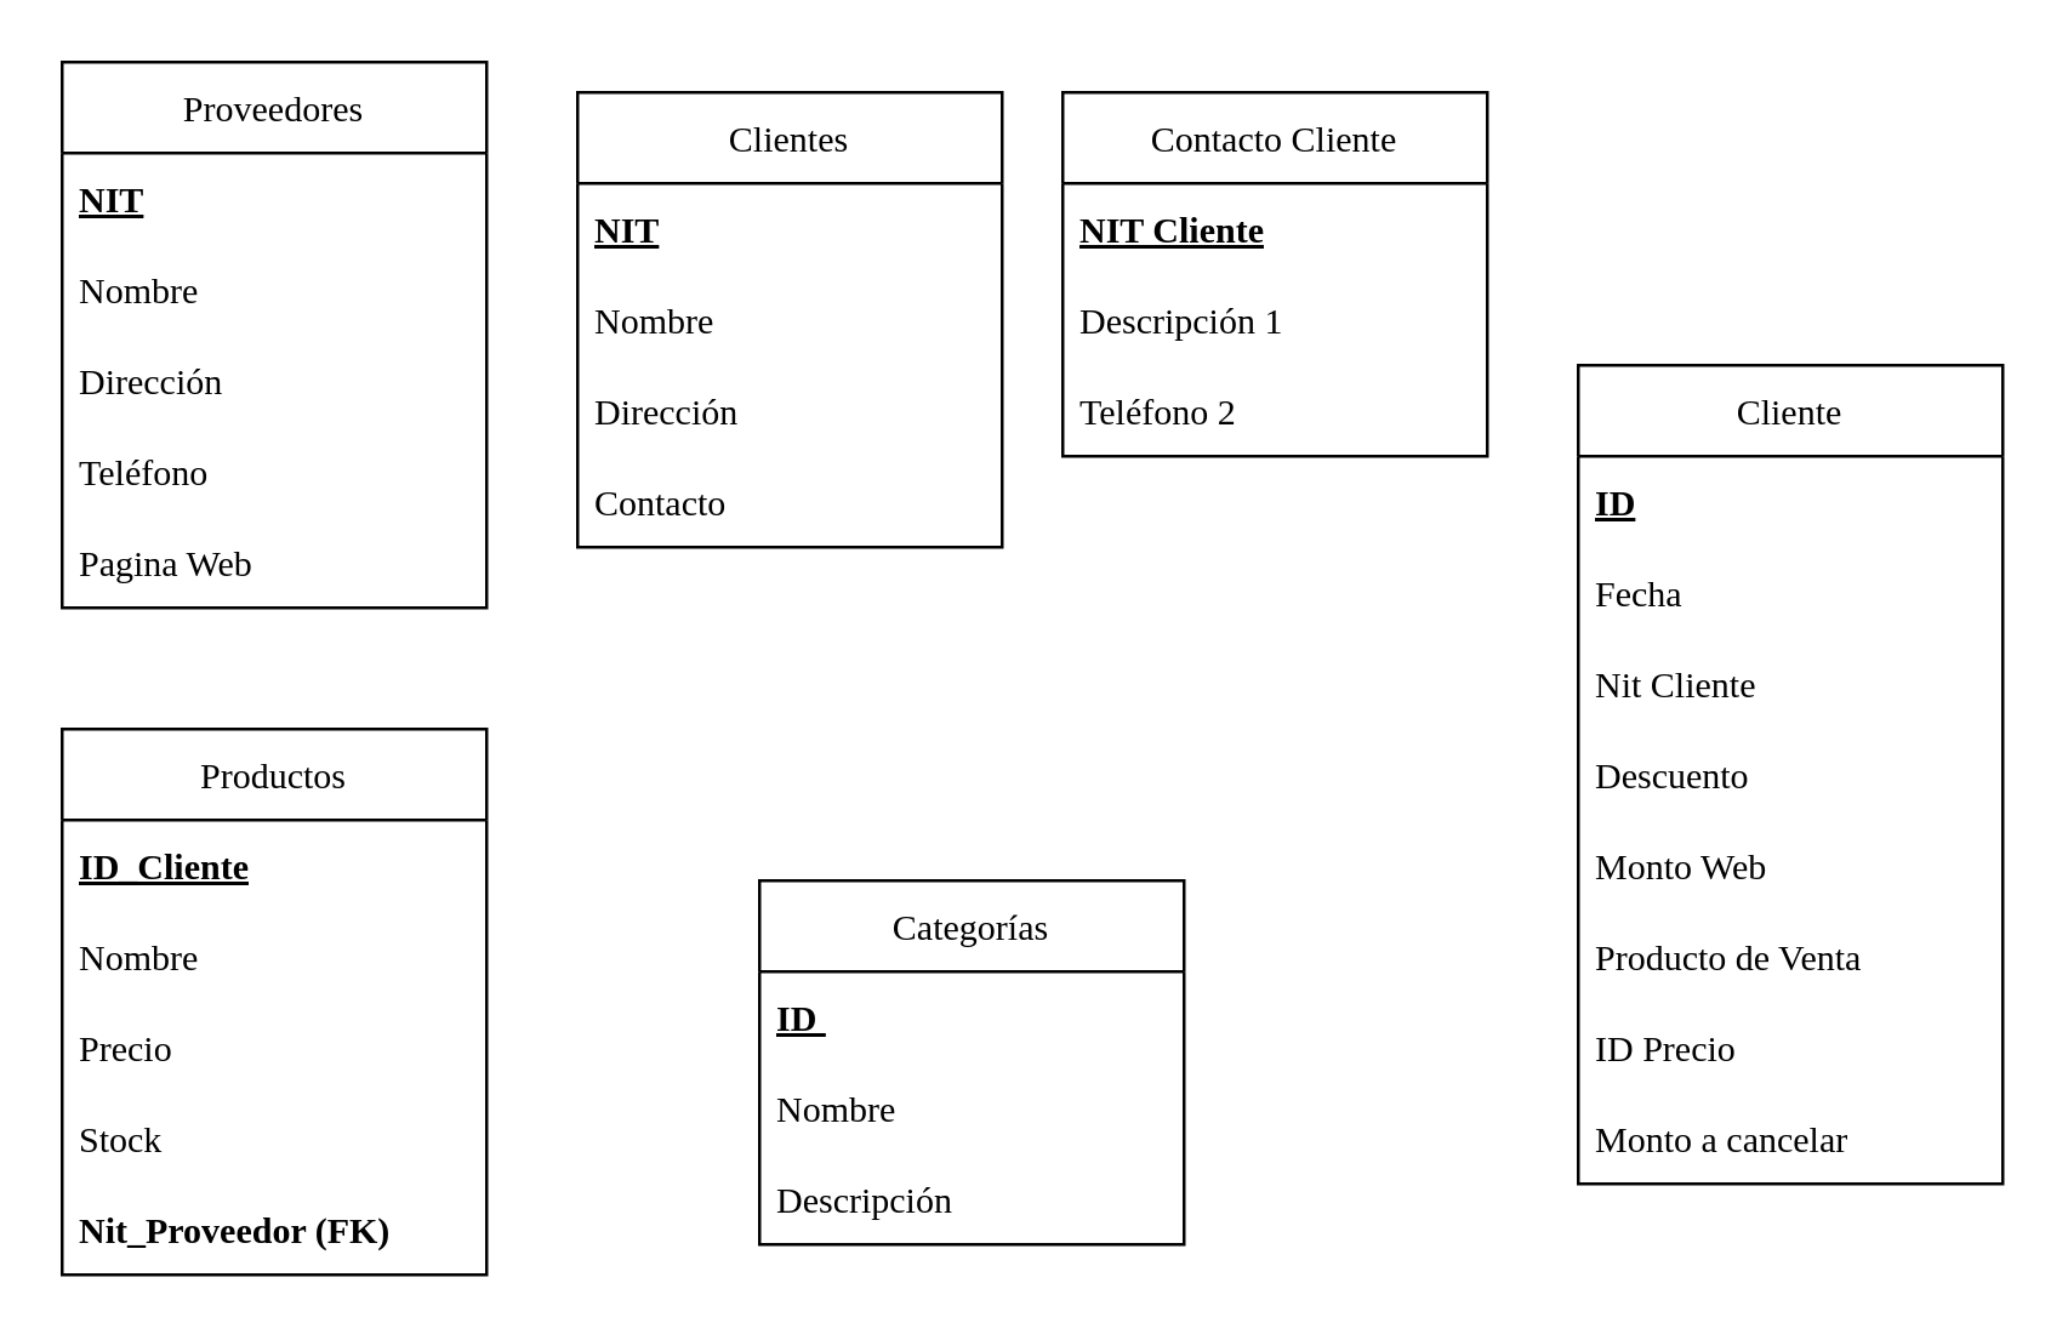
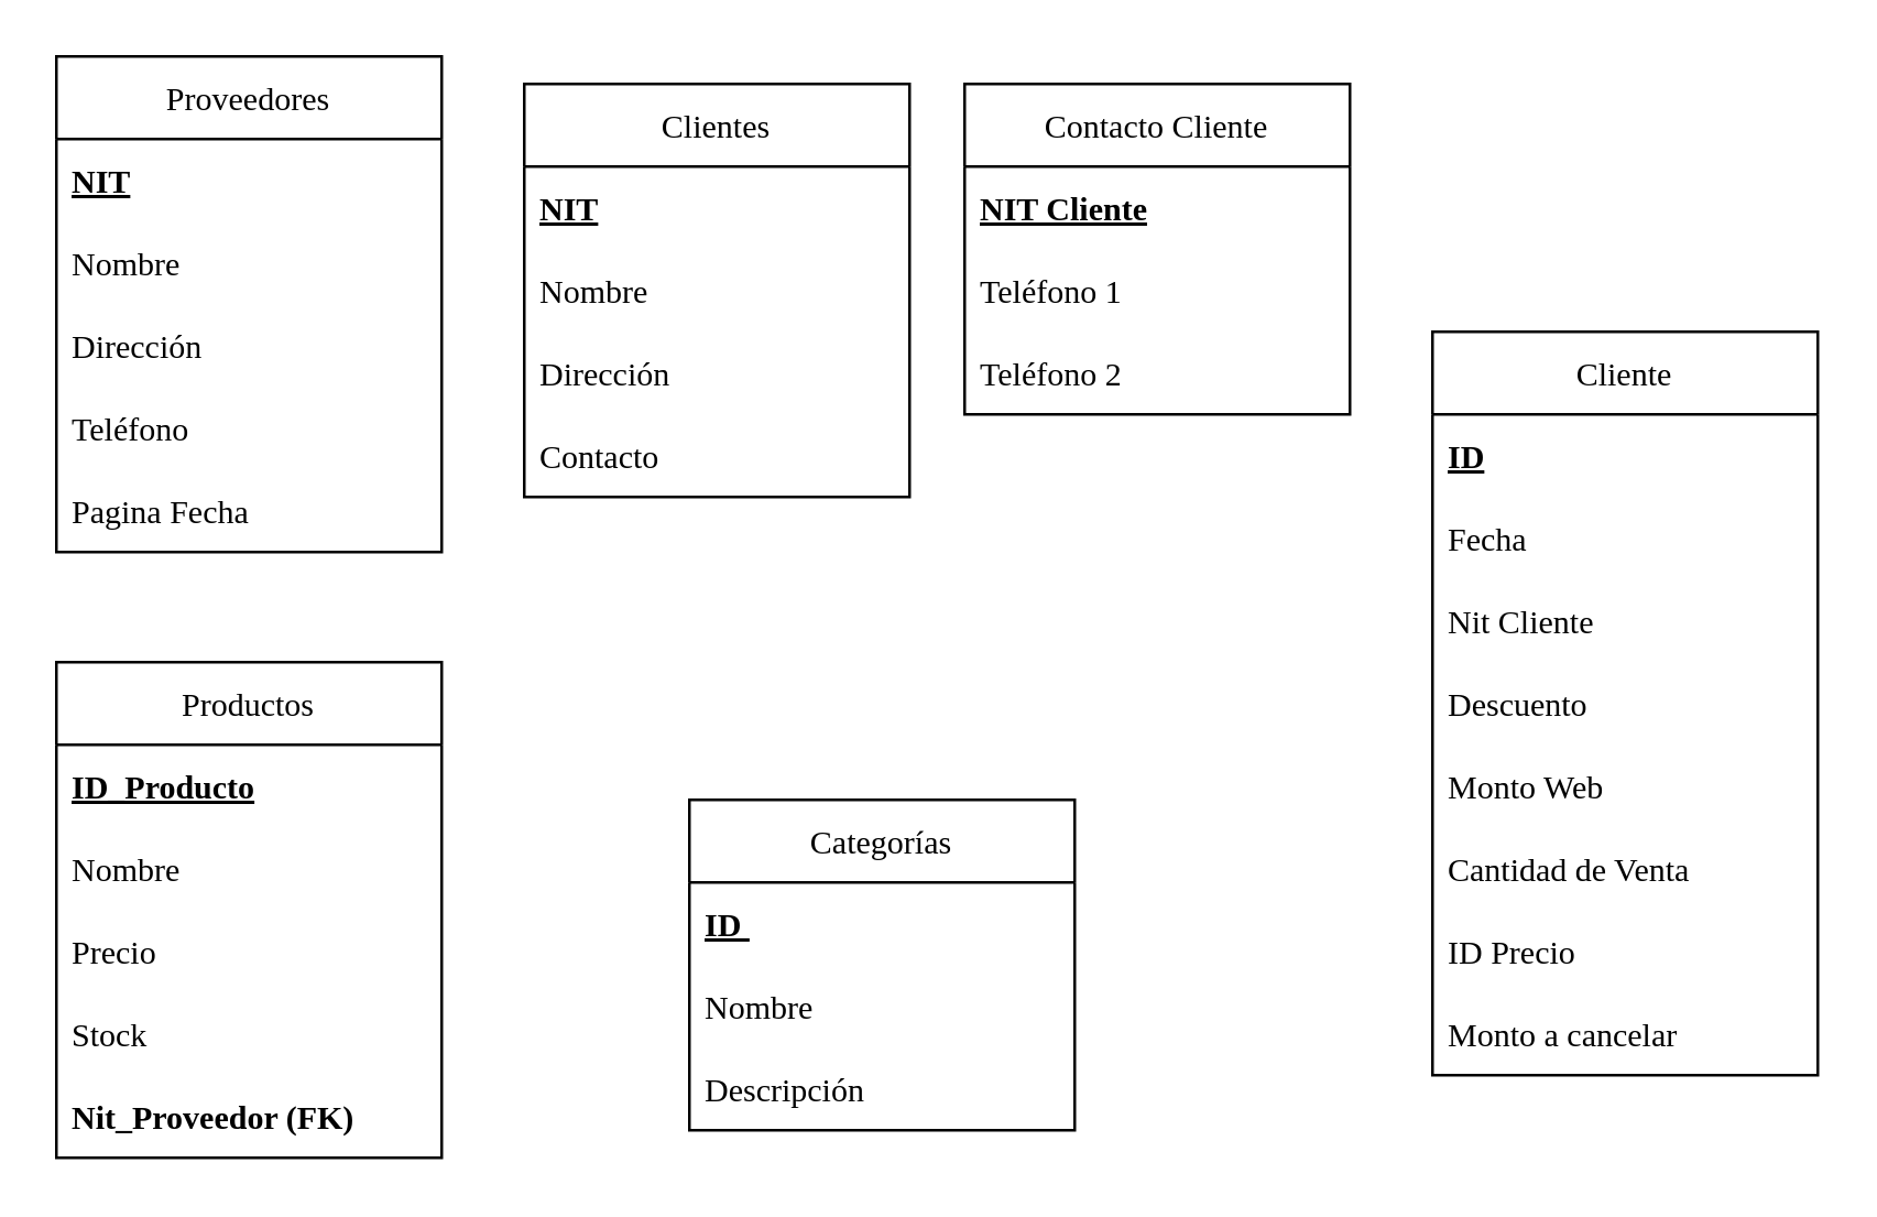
  <mxCell id="0" value="" />
  <mxCell id="1" parent="0" />
  <mxCell id="2" value="Proveedores" style="swimlane;fontStyle=0;childLayout=stackLayout;horizontal=1;startSize=30;horizontalStack=0;resizeParent=1;resizeParentMax=0;resizeLast=0;collapsible=1;marginBottom=0;fontFamily=Times New Roman;" parent="1" vertex="1"><mxGeometry x="20" y="20" width="140" height="180" as="geometry" /></mxCell>
  <mxCell id="3" value="NIT" style="text;strokeColor=none;fillColor=none;align=left;verticalAlign=middle;spacingLeft=4;spacingRight=4;overflow=hidden;points=[[0,0.5],[1,0.5]];portConstraint=eastwest;rotatable=0;fontFamily=Times New Roman;fontStyle=5" parent="2" vertex="1"><mxGeometry y="30" width="140" height="30" as="geometry" /></mxCell>
  <mxCell id="4" value="Nombre" style="text;strokeColor=none;fillColor=none;align=left;verticalAlign=middle;spacingLeft=4;spacingRight=4;overflow=hidden;points=[[0,0.5],[1,0.5]];portConstraint=eastwest;rotatable=0;fontFamily=Times New Roman;" parent="2" vertex="1"><mxGeometry y="60" width="140" height="30" as="geometry" /></mxCell>
  <mxCell id="5" value="Dirección" style="text;strokeColor=none;fillColor=none;align=left;verticalAlign=middle;spacingLeft=4;spacingRight=4;overflow=hidden;points=[[0,0.5],[1,0.5]];portConstraint=eastwest;rotatable=0;fontFamily=Times New Roman;gradientColor=none;" parent="2" vertex="1"><mxGeometry y="90" width="140" height="30" as="geometry" /></mxCell>
  <mxCell id="6" value="Teléfono " style="text;strokeColor=none;fillColor=none;align=left;verticalAlign=middle;spacingLeft=4;spacingRight=4;overflow=hidden;points=[[0,0.5],[1,0.5]];portConstraint=eastwest;rotatable=0;fontFamily=Times New Roman;gradientColor=none;" parent="2" vertex="1"><mxGeometry y="120" width="140" height="30" as="geometry" /></mxCell>
- <mxCell id="7" value="Pagina Web" style="text;strokeColor=none;fillColor=none;align=left;verticalAlign=middle;spacingLeft=4;spacingRight=4;overflow=hidden;points=[[0,0.5],[1,0.5]];portConstraint=eastwest;rotatable=0;fontFamily=Times New Roman;gradientColor=none;" parent="2" vertex="1"><mxGeometry y="150" width="140" height="30" as="geometry" /></mxCell>
+ <mxCell id="7" value="Pagina Fecha" style="text;strokeColor=none;fillColor=none;align=left;verticalAlign=middle;spacingLeft=4;spacingRight=4;overflow=hidden;points=[[0,0.5],[1,0.5]];portConstraint=eastwest;rotatable=0;fontFamily=Times New Roman;gradientColor=none;" parent="2" vertex="1"><mxGeometry y="150" width="140" height="30" as="geometry" /></mxCell>
  <mxCell id="8" value="Categorías" style="swimlane;fontStyle=0;childLayout=stackLayout;horizontal=1;startSize=30;horizontalStack=0;resizeParent=1;resizeParentMax=0;resizeLast=0;collapsible=1;marginBottom=0;fontFamily=Times New Roman;" parent="1" vertex="1"><mxGeometry x="250" y="290" width="140" height="120" as="geometry" /></mxCell>
  <mxCell id="9" value="ID " style="text;strokeColor=none;fillColor=none;align=left;verticalAlign=middle;spacingLeft=4;spacingRight=4;overflow=hidden;points=[[0,0.5],[1,0.5]];portConstraint=eastwest;rotatable=0;fontFamily=Times New Roman;fontStyle=5" parent="8" vertex="1"><mxGeometry y="30" width="140" height="30" as="geometry" /></mxCell>
  <mxCell id="10" value="Nombre" style="text;strokeColor=none;fillColor=none;align=left;verticalAlign=middle;spacingLeft=4;spacingRight=4;overflow=hidden;points=[[0,0.5],[1,0.5]];portConstraint=eastwest;rotatable=0;fontFamily=Times New Roman;" parent="8" vertex="1"><mxGeometry y="60" width="140" height="30" as="geometry" /></mxCell>
  <mxCell id="11" value="Descripción" style="text;strokeColor=none;fillColor=none;align=left;verticalAlign=middle;spacingLeft=4;spacingRight=4;overflow=hidden;points=[[0,0.5],[1,0.5]];portConstraint=eastwest;rotatable=0;fontFamily=Times New Roman;" parent="8" vertex="1"><mxGeometry y="90" width="140" height="30" as="geometry" /></mxCell>
  <mxCell id="12" value="Productos" style="swimlane;fontStyle=0;childLayout=stackLayout;horizontal=1;startSize=30;horizontalStack=0;resizeParent=1;resizeParentMax=0;resizeLast=0;collapsible=1;marginBottom=0;fontFamily=Times New Roman;" parent="1" vertex="1"><mxGeometry x="20" y="240" width="140" height="180" as="geometry" /></mxCell>
- <mxCell id="13" value="ID_Cliente" style="text;strokeColor=none;fillColor=none;align=left;verticalAlign=middle;spacingLeft=4;spacingRight=4;overflow=hidden;points=[[0,0.5],[1,0.5]];portConstraint=eastwest;rotatable=0;fontFamily=Times New Roman;fontStyle=5" parent="12" vertex="1"><mxGeometry y="30" width="140" height="30" as="geometry" /></mxCell>
+ <mxCell id="13" value="ID_Producto" style="text;strokeColor=none;fillColor=none;align=left;verticalAlign=middle;spacingLeft=4;spacingRight=4;overflow=hidden;points=[[0,0.5],[1,0.5]];portConstraint=eastwest;rotatable=0;fontFamily=Times New Roman;fontStyle=5" parent="12" vertex="1"><mxGeometry y="30" width="140" height="30" as="geometry" /></mxCell>
  <mxCell id="14" value="Nombre" style="text;strokeColor=none;fillColor=none;align=left;verticalAlign=middle;spacingLeft=4;spacingRight=4;overflow=hidden;points=[[0,0.5],[1,0.5]];portConstraint=eastwest;rotatable=0;fontFamily=Times New Roman;" parent="12" vertex="1"><mxGeometry y="60" width="140" height="30" as="geometry" /></mxCell>
  <mxCell id="15" value="Precio" style="text;strokeColor=none;fillColor=none;align=left;verticalAlign=middle;spacingLeft=4;spacingRight=4;overflow=hidden;points=[[0,0.5],[1,0.5]];portConstraint=eastwest;rotatable=0;fontFamily=Times New Roman;" parent="12" vertex="1"><mxGeometry y="90" width="140" height="30" as="geometry" /></mxCell>
  <mxCell id="16" value="Stock" style="text;strokeColor=none;fillColor=none;align=left;verticalAlign=middle;spacingLeft=4;spacingRight=4;overflow=hidden;points=[[0,0.5],[1,0.5]];portConstraint=eastwest;rotatable=0;fontFamily=Times New Roman;" vertex="1" parent="12"><mxGeometry y="120" width="140" height="30" as="geometry" /></mxCell>
  <mxCell id="17" value="Nit_Proveedor (FK)" style="text;strokeColor=none;fillColor=none;align=left;verticalAlign=middle;spacingLeft=4;spacingRight=4;overflow=hidden;points=[[0,0.5,0,0,0],[1,0.5,0,0,0]];portConstraint=eastwest;rotatable=0;fontFamily=Times New Roman;fontStyle=1" vertex="1" parent="12"><mxGeometry y="150" width="140" height="30" as="geometry" /></mxCell>
  <mxCell id="18" value="Clientes" style="swimlane;fontStyle=0;childLayout=stackLayout;horizontal=1;startSize=30;horizontalStack=0;resizeParent=1;resizeParentMax=0;resizeLast=0;collapsible=1;marginBottom=0;fontFamily=Times New Roman;" parent="1" vertex="1"><mxGeometry x="190" y="30" width="140" height="150" as="geometry" /></mxCell>
  <mxCell id="19" value="NIT" style="text;strokeColor=none;fillColor=none;align=left;verticalAlign=middle;spacingLeft=4;spacingRight=4;overflow=hidden;points=[[0,0.5],[1,0.5]];portConstraint=eastwest;rotatable=0;fontFamily=Times New Roman;fontStyle=5" parent="18" vertex="1"><mxGeometry y="30" width="140" height="30" as="geometry" /></mxCell>
  <mxCell id="20" value="Nombre" style="text;strokeColor=none;fillColor=none;align=left;verticalAlign=middle;spacingLeft=4;spacingRight=4;overflow=hidden;points=[[0,0.5],[1,0.5]];portConstraint=eastwest;rotatable=0;fontFamily=Times New Roman;" parent="18" vertex="1"><mxGeometry y="60" width="140" height="30" as="geometry" /></mxCell>
  <mxCell id="21" value="Dirección" style="text;strokeColor=none;fillColor=none;align=left;verticalAlign=middle;spacingLeft=4;spacingRight=4;overflow=hidden;points=[[0,0.5],[1,0.5]];portConstraint=eastwest;rotatable=0;fontFamily=Times New Roman;" parent="18" vertex="1"><mxGeometry y="90" width="140" height="30" as="geometry" /></mxCell>
  <mxCell id="22" value="Contacto" style="text;strokeColor=none;fillColor=none;align=left;verticalAlign=middle;spacingLeft=4;spacingRight=4;overflow=hidden;points=[[0,0.5],[1,0.5]];portConstraint=eastwest;rotatable=0;fontFamily=Times New Roman;" vertex="1" parent="18"><mxGeometry y="120" width="140" height="30" as="geometry" /></mxCell>
  <mxCell id="23" value="Cliente" style="swimlane;fontStyle=0;childLayout=stackLayout;horizontal=1;startSize=30;horizontalStack=0;resizeParent=1;resizeParentMax=0;resizeLast=0;collapsible=1;marginBottom=0;fontFamily=Times New Roman;" parent="1" vertex="1"><mxGeometry x="520" y="120" width="140" height="270" as="geometry" /></mxCell>
  <mxCell id="24" value="ID" style="text;strokeColor=none;fillColor=none;align=left;verticalAlign=middle;spacingLeft=4;spacingRight=4;overflow=hidden;points=[[0,0.5],[1,0.5]];portConstraint=eastwest;rotatable=0;fontFamily=Times New Roman;fontStyle=5" parent="23" vertex="1"><mxGeometry y="30" width="140" height="30" as="geometry" /></mxCell>
  <mxCell id="25" value="Fecha" style="text;strokeColor=none;fillColor=none;align=left;verticalAlign=middle;spacingLeft=4;spacingRight=4;overflow=hidden;points=[[0,0.5],[1,0.5]];portConstraint=eastwest;rotatable=0;fontFamily=Times New Roman;" parent="23" vertex="1"><mxGeometry y="60" width="140" height="30" as="geometry" /></mxCell>
  <mxCell id="26" value="Nit Cliente" style="text;strokeColor=none;fillColor=none;align=left;verticalAlign=middle;spacingLeft=4;spacingRight=4;overflow=hidden;points=[[0,0.5],[1,0.5]];portConstraint=eastwest;rotatable=0;fontFamily=Times New Roman;" parent="23" vertex="1"><mxGeometry y="90" width="140" height="30" as="geometry" /></mxCell>
  <mxCell id="27" value="Descuento" style="text;strokeColor=none;fillColor=none;align=left;verticalAlign=middle;spacingLeft=4;spacingRight=4;overflow=hidden;points=[[0,0.5],[1,0.5]];portConstraint=eastwest;rotatable=0;fontFamily=Times New Roman;" vertex="1" parent="23"><mxGeometry y="120" width="140" height="30" as="geometry" /></mxCell>
  <mxCell id="28" value="Monto Web" style="text;strokeColor=none;fillColor=none;align=left;verticalAlign=middle;spacingLeft=4;spacingRight=4;overflow=hidden;points=[[0,0.5],[1,0.5]];portConstraint=eastwest;rotatable=0;fontFamily=Times New Roman;" vertex="1" parent="23"><mxGeometry y="150" width="140" height="30" as="geometry" /></mxCell>
- <mxCell id="29" value="Producto de Venta" style="text;strokeColor=none;fillColor=none;align=left;verticalAlign=middle;spacingLeft=4;spacingRight=4;overflow=hidden;points=[[0,0.5],[1,0.5]];portConstraint=eastwest;rotatable=0;fontFamily=Times New Roman;" vertex="1" parent="23"><mxGeometry y="180" width="140" height="30" as="geometry" /></mxCell>
+ <mxCell id="29" value="Cantidad de Venta" style="text;strokeColor=none;fillColor=none;align=left;verticalAlign=middle;spacingLeft=4;spacingRight=4;overflow=hidden;points=[[0,0.5],[1,0.5]];portConstraint=eastwest;rotatable=0;fontFamily=Times New Roman;" vertex="1" parent="23"><mxGeometry y="180" width="140" height="30" as="geometry" /></mxCell>
  <mxCell id="30" value="ID Precio" style="text;strokeColor=none;fillColor=none;align=left;verticalAlign=middle;spacingLeft=4;spacingRight=4;overflow=hidden;points=[[0,0.5],[1,0.5]];portConstraint=eastwest;rotatable=0;fontFamily=Times New Roman;" vertex="1" parent="23"><mxGeometry y="210" width="140" height="30" as="geometry" /></mxCell>
  <mxCell id="31" value="Monto a cancelar" style="text;strokeColor=none;fillColor=none;align=left;verticalAlign=middle;spacingLeft=4;spacingRight=4;overflow=hidden;points=[[0,0.5],[1,0.5]];portConstraint=eastwest;rotatable=0;fontFamily=Times New Roman;" vertex="1" parent="23"><mxGeometry y="240" width="140" height="30" as="geometry" /></mxCell>
  <mxCell id="32" value="Contacto Cliente" style="swimlane;fontStyle=0;childLayout=stackLayout;horizontal=1;startSize=30;horizontalStack=0;resizeParent=1;resizeParentMax=0;resizeLast=0;collapsible=1;marginBottom=0;fontFamily=Times New Roman;" vertex="1" parent="1"><mxGeometry x="350" y="30" width="140" height="120" as="geometry" /></mxCell>
  <mxCell id="33" value="NIT Cliente" style="text;strokeColor=none;fillColor=none;align=left;verticalAlign=middle;spacingLeft=4;spacingRight=4;overflow=hidden;points=[[0,0.5],[1,0.5]];portConstraint=eastwest;rotatable=0;fontFamily=Times New Roman;fontStyle=5" vertex="1" parent="32"><mxGeometry y="30" width="140" height="30" as="geometry" /></mxCell>
- <mxCell id="34" value="Descripción 1" style="text;strokeColor=none;fillColor=none;align=left;verticalAlign=middle;spacingLeft=4;spacingRight=4;overflow=hidden;points=[[0,0.5],[1,0.5]];portConstraint=eastwest;rotatable=0;fontFamily=Times New Roman;" vertex="1" parent="32"><mxGeometry y="60" width="140" height="30" as="geometry" /></mxCell>
+ <mxCell id="34" value="Teléfono 1" style="text;strokeColor=none;fillColor=none;align=left;verticalAlign=middle;spacingLeft=4;spacingRight=4;overflow=hidden;points=[[0,0.5],[1,0.5]];portConstraint=eastwest;rotatable=0;fontFamily=Times New Roman;" vertex="1" parent="32"><mxGeometry y="60" width="140" height="30" as="geometry" /></mxCell>
  <mxCell id="35" value="Teléfono 2" style="text;strokeColor=none;fillColor=none;align=left;verticalAlign=middle;spacingLeft=4;spacingRight=4;overflow=hidden;points=[[0,0.5],[1,0.5]];portConstraint=eastwest;rotatable=0;fontFamily=Times New Roman;" vertex="1" parent="32"><mxGeometry y="90" width="140" height="30" as="geometry" /></mxCell>
